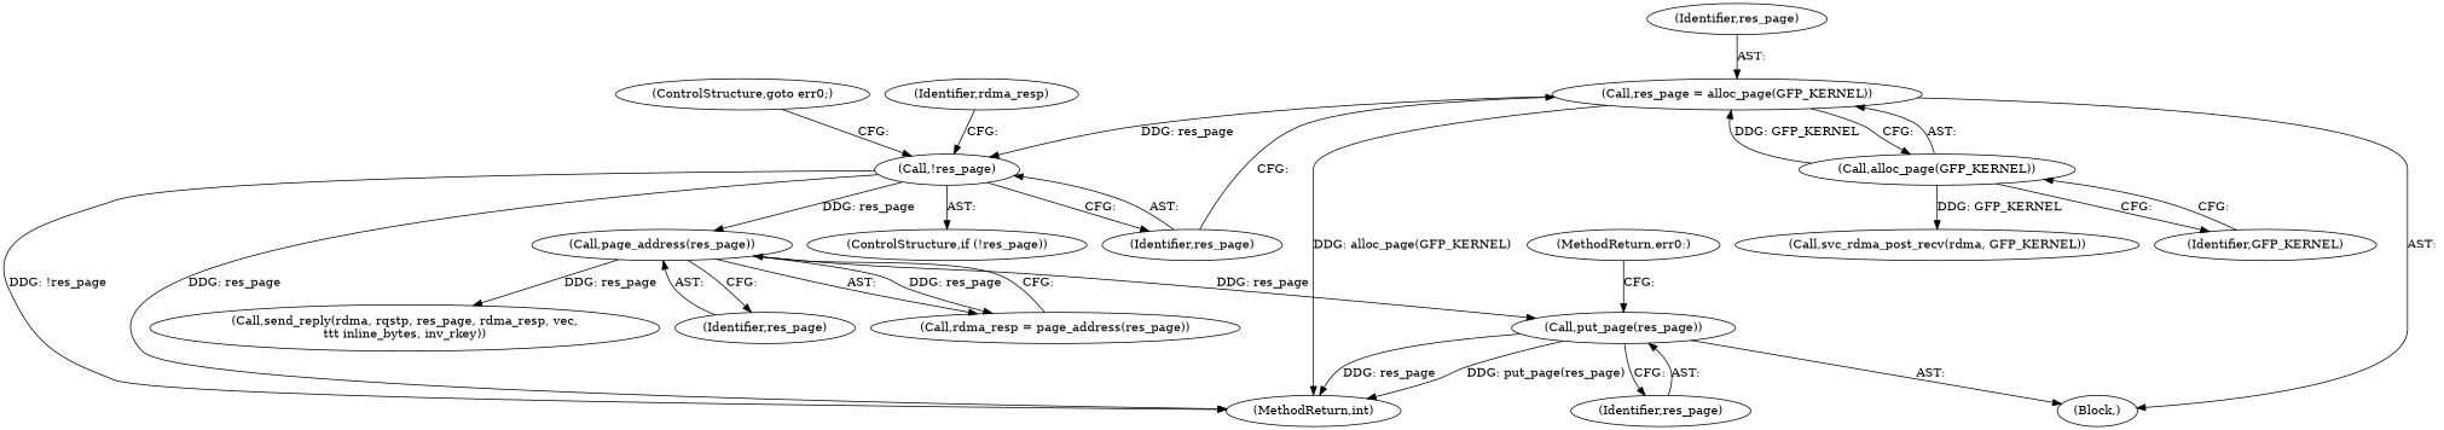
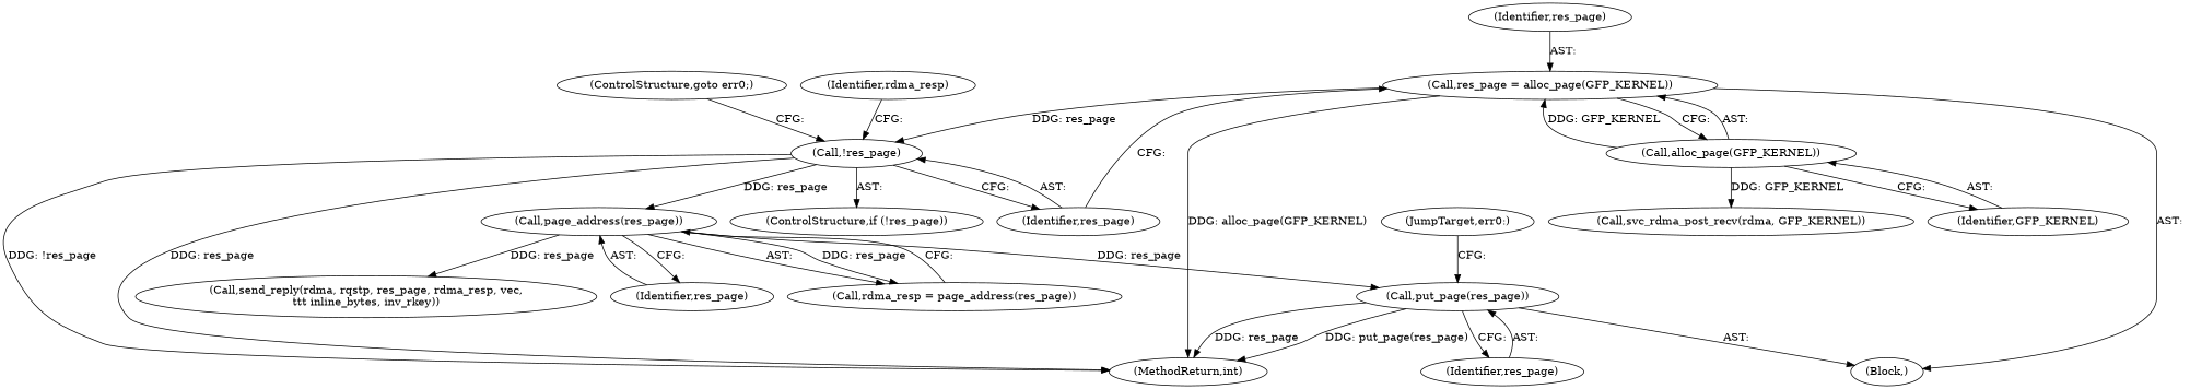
  digraph {
    n1 [label="(Call,put_page(res_page))"]
    n2 [label="(Block,)"]
    n3 [label="(Identifier,res_page)"]
    n4 [label="(MethodReturn,int)"]
    n5 [label="(Call,page_address(res_page))"]
    n6 [label="(Call,rdma_resp = page_address(res_page))"]
    n7 [label="(Identifier,res_page)"]
    n8 [label="(Call,send_reply(rdma, rqstp, res_page, rdma_resp, vec,\n\t\t\t inline_bytes, inv_rkey))"]
    n9 [label="(Call,!res_page)"]
    n10 [label="(ControlStructure,if (!res_page))"]
    n11 [label="(Identifier,res_page)"]
    n12 [label="(Call,res_page = alloc_page(GFP_KERNEL))"]
    n13 [label="(Call,alloc_page(GFP_KERNEL))"]
    n14 [label="(Call,svc_rdma_post_recv(rdma, GFP_KERNEL))"]
    n15 [label="(Identifier,GFP_KERNEL)"]
-   n16 [label="(MethodReturn,err0:)"]
+   n16 [label="(JumpTarget,err0:)"]
    n17 [label="(ControlStructure,goto err0;)"]
    n18 [label="(Identifier,res_page)"]
    n19 [label="(Identifier,rdma_resp)"]
    n1 -> n2 [label="AST: "]
    n1 -> n3 [label="CFG: "]
    n1 -> n4 [label="DDG: res_page"]
    n1 -> n4 [label="DDG: put_page(res_page)"]
    n3 -> n1 [label="AST: "]
    n5 -> n1 [label="DDG: res_page"]
    n5 -> n6 [label="AST: "]
    n5 -> n6 [label="DDG: res_page"]
    n5 -> n7 [label="CFG: "]
    n5 -> n8 [label="DDG: res_page"]
    n6 -> n5 [label="CFG: "]
    n7 -> n5 [label="AST: "]
    n9 -> n4 [label="DDG: !res_page"]
    n9 -> n4 [label="DDG: res_page"]
    n9 -> n5 [label="DDG: res_page"]
    n9 -> n10 [label="AST: "]
    n9 -> n11 [label="CFG: "]
    n11 -> n9 [label="AST: "]
    n11 -> n12 [label="CFG: "]
    n12 -> n2 [label="AST: "]
    n12 -> n4 [label="DDG: alloc_page(GFP_KERNEL)"]
    n12 -> n9 [label="DDG: res_page"]
    n12 -> n13 [label="CFG: "]
    n13 -> n12 [label="AST: "]
    n13 -> n12 [label="DDG: GFP_KERNEL"]
    n13 -> n14 [label="DDG: GFP_KERNEL"]
    n13 -> n15 [label="CFG: "]
-   n15 -> n13 [label="CFG: "]
+   n15 -> n13 [label="AST: "]
    n16 -> n1 [label="CFG: "]
    n17 -> n9 [label="CFG: "]
    n18 -> n12 [label="AST: "]
    n19 -> n9 [label="CFG: "]
  }
